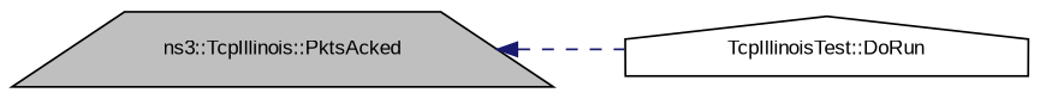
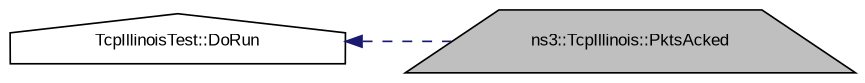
  digraph {
    rankdir=LR
    fontname="Liberation Sans"
    node [color=black fontname="Liberation Sans" fontsize=10 style=filled]
    n1 [fillcolor=grey75 fontcolor=black height=0.2 label="ns3::TcpIllinois::PktsAcked" shape=trapezium width=0.4]
    n2 [fillcolor=white height=0.2 label="TcpIllinoisTest::DoRun" shape=house width=0.4]
-   n1 -> n2 [color=midnightblue dir=back fontname="Liberation Sans" fontsize=10 labelfontname=Helvetica labelfontsize=10 style=dashed]
+   n2 -> n1 [color=midnightblue dir=back fontname="Liberation Sans" fontsize=10 labelfontname=Helvetica labelfontsize=10 style=dashed]
  }
